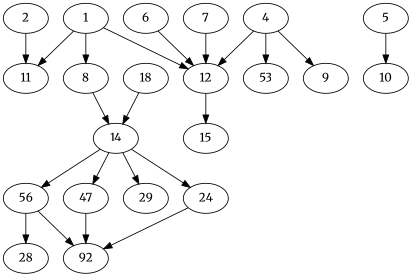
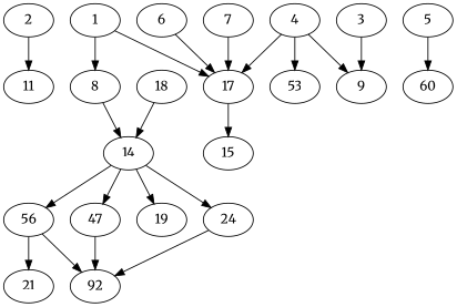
  digraph {
    fontname=Merriweather
    node [alpha=0.18 fontname=Merriweather]
    edge [fontname=Merriweather]
    1 [alpha=0.15 expect_size=319100251358491]
    8 [alpha=0.19 expect_size=192802265026311225344]
    11 [alpha=0.12 expect_size=3693088687095101]
-   12 [expect_size=42117238578582]
+   12 [expect_size=42117238578582 label=17]
    14 [expect_size=2286751216547397632]
    15 [expect_size=2523697740284814]
    n7 [alpha=0.01 expect_size=22122636016319725568 label=56]
    n8 [alpha=0.16 expect_size=25022185007895760 label=47]
-   19 [alpha=0.01 expect_size=562802824449091840 label=29]
+   19 [alpha=0.01 expect_size=562802824449091840]
    n10 [alpha=0.17 expect_size=364881388480735360 label=24]
    2 [alpha=0.13 expect_size=4069945430724264]
+   3 [alpha=0.16 expect_size=218701556850584715264]
    9 [alpha=0.05 expect_size=81852607038713328]
    4 [alpha=0.16 expect_size=185028924821728]
    n15 [alpha=0.09 expect_size=1309197158141919232 label=53]
    5 [alpha=0.17 expect_size=84365541773325936]
-   10 [alpha=0.10 expect_size=270956353856880960]
+   10 [alpha=0.10 expect_size=270956353856880960 label=60]
    6 [alpha=0.10 expect_size=790556665627278]
    7 [alpha=0.09 expect_size=378559995788995712]
-   21 [alpha=0.17 expect_size=109925960437788049408 label=28]
+   21 [alpha=0.17 expect_size=109925960437788049408]
    n21 [expect_size=232058170796476128 label=92]
    18 [alpha=0.16 expect_size=696587499847095]
    1 -> 8
-   1 -> 11
    1 -> 12
    8 -> 14
    12 -> 15
    14 -> n7
    14 -> n8
    14 -> 19
    14 -> n10
    n7 -> 21
    n7 -> n21
    n8 -> n21
    n10 -> n21
    2 -> 11
+   3 -> 9
    4 -> 12
    4 -> 9
    4 -> n15
    5 -> 10
    6 -> 12
    7 -> 12
    18 -> 14
  }
